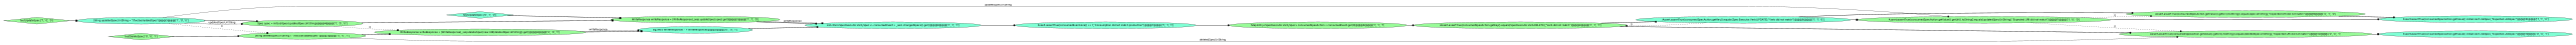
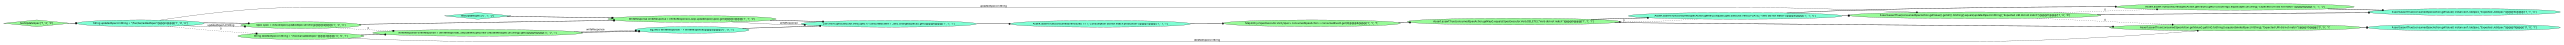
  digraph {
    rankdir=LR
    fontname=Inter
    node [fillcolor=palegreen shape=ellipse style=filled fontname=Inter]
    edge [style=bold arrowhead=dot fontname=Inter]
    n1 [fillcolor=aquamarine label="String updatedSpecUriString = \"/foo/bar/addedSpec\"@@@3@@@['1', '0', '0']"]
    n2 [label="Assert.assertTrue(consumedSpecAction.getValue().getUri().toString().equals(updatedSpecUriString),\"Expected URI did not match\")@@@11@@@['1', '0', '0']"]
    n3 [label="String deletedSpecUriString = \"/foo/bar/addedSpec\"@@@3@@@['0', '0', '1']"]
    n4 [label="Spec spec = initJobSpec(updatedSpecUriString)@@@4@@@['1', '0', '0']"]
    n5 [label="Assert.assertTrue(consumedSpecAction.getKey().equals(SpecExecutor.Verb.DELETE),\"Verb did not match\")@@@9@@@['1', '1', '1']"]
    n6 [fillcolor=aquamarine label="Assert.assertTrue(consumedSpecAction.getKey().equals(SpecExecutor.Verb.UPDATE),\"Verb did not match\")@@@8@@@['1', '1', '0']"]
    n7 [label="Assert.assertTrue(consumedSpecAction.getValue().getUri().toString().equals(deletedSpecUriString),\"Expected URI did not match\")@@@10@@@['0', '0', '1']"]
    n8 [fillcolor=aquamarine label="Assert.assertTrue(consumedSpecAction.getValue() instanceof JobSpec,\"Expected JobSpec\")@@@11@@@['0', '0', '1']"]
    n9 [fillcolor=aquamarine label="List<Pair<SpecExecutor.Verb,Spec>> consumedEvent = _seic.changedSpecs().get()@@@6@@@['1', '1', '1']"]
    n10 [fillcolor=aquamarine label="Assert.assertTrue(consumedEvent.size() == 1,\"Consumption did not match production\")@@@7@@@['1', '1', '1']"]
    n11 [fillcolor=aquamarine label="Assert.assertTrue(consumedSpecAction.getValue() instanceof JobSpec,\"Expected JobSpec\")@@@10@@@['1', '1', '0']"]
    n12 [label="Assert.assertTrue(consumedSpecAction.getValue().getUri().toString().equals(specUriString),\"Expected URI did not match\")@@@9@@@['0', '1', '0']"]
    n13 [fillcolor=aquamarine label="log.info(\"WriteResponse: \" + writeResponse)@@@5@@@['0', '0', '1']"]
    n14 [label="testUpdateSpec['1', '0', '0']" shape=diamond]
    n15 [label="WriteResponse writeResponse = (WriteResponse)_seip.deleteSpec(new URI(deletedSpecUriString)).get()@@@4@@@['0', '0', '1']"]
-   n16 [label="testDeleteSpec['0', '0', '1']" shape=diamond]
    n17 [label="Map.Entry<SpecExecutor.Verb,Spec> consumedSpecAction = consumedEvent.get(0)@@@8@@@['1', '1', '1']"]
    n18 [label="WriteResponse writeResponse = (WriteResponse)_seip.updateSpec(spec).get()@@@3@@@['1', '1', '0']"]
    n19 [fillcolor=aquamarine label="testUpdateSpec['0', '1', '0']" shape=diamond]
    n1 -> n2 [label=updatedSpecUriString style=solid]
    n1 -> n3 [label=0 style=dashed arrowhead=box]
    n1 -> n4
    n1 -> n4 [label=updatedSpecUriString style=solid arrowhead=box]
    n2 -> n7 [label=0 style=dashed]
    n2 -> n11
    n2 -> n12 [label=0 style=dashed]
    n3 -> n7 [label=deletedSpecUriString style=solid]
    n3 -> n15
    n4 -> n15 [label=0 style=dashed arrowhead=box]
    n4 -> n18 [arrowhead=box]
    n5 -> n6
    n5 -> n7
    n6 -> n2 [arrowhead=box]
    n6 -> n5 [label=0 style=dashed]
    n6 -> n12
    n7 -> n8 [arrowhead=box]
    n9 -> n10
    n10 -> n17
    n12 -> n11
    n13 -> n9
    n14 -> n1 [arrowhead=box]
    n15 -> n13 [label=writeResponse style=solid arrowhead=box]
    n15 -> n13 [arrowhead=box]
-   n16 -> n3
    n17 -> n5
    n18 -> n9
    n18 -> n9 [label=writeResponse style=solid arrowhead=box]
    n19 -> n18 [arrowhead=box]
  }
